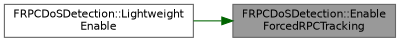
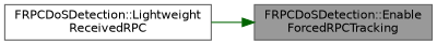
  digraph {
    rankdir=RL
    node [fontname=Helvetica fontsize=10 shape=box style=filled]
    n1 [color=gray40 fillcolor=grey60 fontcolor=black height=0.2 label="FRPCDoSDetection::Enable\lForcedRPCTracking" width=0.4]
-   n2 [color=grey40 fillcolor=white height=0.2 label="FRPCDoSDetection::Lightweight\lEnable" width=0.4]
+   n2 [color=grey40 fillcolor=white height=0.2 label="FRPCDoSDetection::Lightweight\lReceivedRPC" width=0.4]
    n1 -> n2 [color=darkgreen dir=back fontname=Helvetica fontsize=10 labelfontname=Helvetica labelfontsize=10 style=solid]
  }
